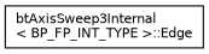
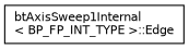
  digraph {
    rankdir=LR
-   n1 [color=black fillcolor=white fontname=Helvetica fontsize=10 height=0.2 label="btAxisSweep3Internal\l\< BP_FP_INT_TYPE \>::Edge" shape=record style=filled width=0.4]
+   n1 [color=black fillcolor=white fontname=Helvetica fontsize=10 height=0.2 label="btAxisSweep1Internal\l\< BP_FP_INT_TYPE \>::Edge" shape=record style=filled width=0.4]
  }
